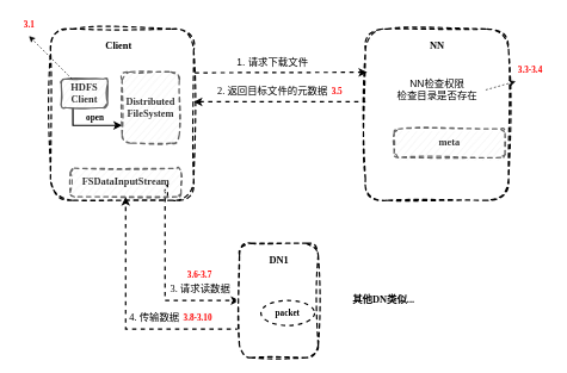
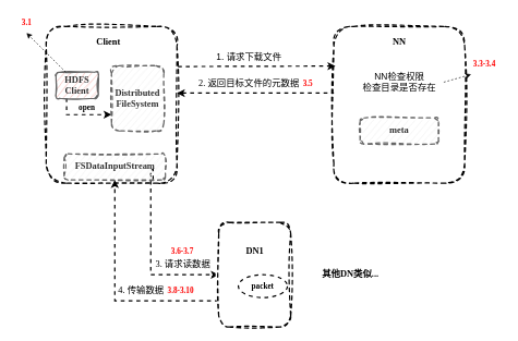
  <mxCell id="0" />
  <mxCell id="1" parent="0" />
  <mxCell id="2" value="" style="rounded=1;whiteSpace=wrap;html=1;sketch=1;curveFitting=1;jiggle=2;dashed=1;strokeWidth=2;" parent="1" vertex="1"><mxGeometry x="70" y="40" width="200" height="240" as="geometry" /></mxCell>
  <mxCell id="3" value="&lt;b&gt;&lt;font style=&quot;font-size: 14px;&quot; face=&quot;Times New Roman&quot;&gt;Client&lt;/font&gt;&lt;/b&gt;" style="text;html=1;align=center;verticalAlign=middle;resizable=0;points=[];autosize=1;strokeColor=none;fillColor=none;" parent="1" vertex="1"><mxGeometry x="135" y="50" width="60" height="30" as="geometry" /></mxCell>
- <mxCell id="4" style="edgeStyle=orthogonalEdgeStyle;rounded=0;orthogonalLoop=1;jettySize=auto;html=1;exitX=0.25;exitY=1;exitDx=0;exitDy=0;entryX=0;entryY=0.75;entryDx=0;entryDy=0;strokeWidth=2;dashed=0;" parent="1" source="5" target="6" edge="1"><mxGeometry relative="1" as="geometry" /></mxCell>
- <mxCell id="5" value="&lt;b&gt;&lt;font style=&quot;font-size: 14px;&quot; face=&quot;Times New Roman&quot;&gt;HDFS &lt;br&gt;Client&lt;/font&gt;&lt;/b&gt;" style="rounded=1;whiteSpace=wrap;html=1;sketch=1;curveFitting=1;jiggle=2;strokeWidth=2;fillColor=#f5f5f5;strokeColor=#666666;fontColor=#333333;" parent="1" vertex="1"><mxGeometry x="85" y="110" width="65" height="40" as="geometry" /></mxCell>
+ <mxCell id="4" style="edgeStyle=orthogonalEdgeStyle;rounded=0;orthogonalLoop=1;jettySize=auto;html=1;exitX=0.25;exitY=1;exitDx=0;exitDy=0;entryX=0;entryY=0.75;entryDx=0;entryDy=0;strokeWidth=2;dashed=1;" parent="1" source="5" target="6" edge="1"><mxGeometry relative="1" as="geometry" /></mxCell>
+ <mxCell id="5" value="&lt;b&gt;&lt;font style=&quot;font-size: 14px;&quot; face=&quot;Times New Roman&quot;&gt;HDFS &lt;br&gt;Client&lt;/font&gt;&lt;/b&gt;" style="rounded=1;whiteSpace=wrap;html=1;sketch=1;curveFitting=1;jiggle=2;strokeWidth=2;fillColor=#f8cecc;strokeColor=#666666;fontColor=#333333;" parent="1" vertex="1"><mxGeometry x="85" y="110" width="65" height="40" as="geometry" /></mxCell>
  <mxCell id="6" value="&lt;b style=&quot;font-size: 14px;&quot;&gt;&lt;font style=&quot;font-size: 14px;&quot; face=&quot;Times New Roman&quot;&gt;Distributed&lt;br&gt;FileSystem&lt;/font&gt;&lt;/b&gt;" style="rounded=1;whiteSpace=wrap;html=1;strokeWidth=2;dashed=1;fillColor=#f5f5f5;fontColor=#333333;strokeColor=#666666;sketch=1;curveFitting=1;jiggle=2;" parent="1" vertex="1"><mxGeometry x="170" y="100" width="80" height="100" as="geometry" /></mxCell>
  <mxCell id="7" style="edgeStyle=orthogonalEdgeStyle;rounded=0;orthogonalLoop=1;jettySize=auto;html=1;exitX=0.878;exitY=0.983;exitDx=0;exitDy=0;entryX=0;entryY=0.5;entryDx=0;entryDy=0;dashed=1;strokeWidth=2;exitPerimeter=0;" parent="1" source="8" target="22" edge="1"><mxGeometry relative="1" as="geometry"><Array as="points"><mxPoint x="230" y="259" /><mxPoint x="230" y="420" /></Array></mxGeometry></mxCell>
  <mxCell id="8" value="&lt;font face=&quot;Times New Roman&quot;&gt;&lt;span style=&quot;font-size: 14px;&quot;&gt;&lt;b&gt;FSDataInputStream&lt;/b&gt;&lt;/span&gt;&lt;/font&gt;" style="rounded=1;whiteSpace=wrap;html=1;sketch=1;curveFitting=1;jiggle=2;strokeWidth=2;fillColor=#f5f5f5;strokeColor=#666666;fontColor=#333333;dashed=1;" parent="1" vertex="1"><mxGeometry x="97.5" y="235" width="155" height="40" as="geometry" /></mxCell>
  <mxCell id="9" value="" style="rounded=1;whiteSpace=wrap;html=1;sketch=1;curveFitting=1;jiggle=2;dashed=1;strokeWidth=2;" parent="1" vertex="1"><mxGeometry x="510" y="40" width="200" height="240" as="geometry" /></mxCell>
  <mxCell id="10" value="&lt;font face=&quot;Times New Roman&quot;&gt;&lt;span style=&quot;font-size: 14px;&quot;&gt;&lt;b&gt;NN&lt;/b&gt;&lt;/span&gt;&lt;/font&gt;" style="text;html=1;align=center;verticalAlign=middle;resizable=0;points=[];autosize=1;strokeColor=none;fillColor=none;" parent="1" vertex="1"><mxGeometry x="590" y="50" width="40" height="30" as="geometry" /></mxCell>
  <mxCell id="11" value="" style="endArrow=classic;html=1;rounded=0;exitX=1.008;exitY=0.164;exitDx=0;exitDy=0;exitPerimeter=0;entryX=0.012;entryY=0.161;entryDx=0;entryDy=0;entryPerimeter=0;strokeWidth=2;dashed=1;" parent="1" edge="1"><mxGeometry width="50" height="50" relative="1" as="geometry"><mxPoint x="271.6" y="101.36" as="sourcePoint" /><mxPoint x="512.4" y="100.64" as="targetPoint" /></mxGeometry></mxCell>
  <mxCell id="12" value="&lt;font style=&quot;font-size: 14px;&quot;&gt;1. 请求下载文件&lt;/font&gt;" style="text;html=1;align=center;verticalAlign=middle;resizable=0;points=[];autosize=1;strokeColor=none;fillColor=none;" parent="1" vertex="1"><mxGeometry x="320" y="72" width="120" height="30" as="geometry" /></mxCell>
  <mxCell id="13" value="&lt;b&gt;&lt;font face=&quot;Times New Roman&quot;&gt;open&lt;/font&gt;&lt;/b&gt;" style="text;html=1;align=center;verticalAlign=middle;resizable=0;points=[];autosize=1;strokeColor=none;fillColor=none;strokeWidth=2;dashed=1;" parent="1" vertex="1"><mxGeometry x="107" y="149" width="50" height="30" as="geometry" /></mxCell>
  <mxCell id="14" value="" style="endArrow=classic;html=1;rounded=0;dashed=1;" parent="1" edge="1"><mxGeometry width="50" height="50" relative="1" as="geometry"><mxPoint x="100" y="110" as="sourcePoint" /><mxPoint x="40" y="50" as="targetPoint" /></mxGeometry></mxCell>
  <mxCell id="15" value="&lt;b&gt;&lt;font color=&quot;#ff0000&quot; face=&quot;Times New Roman&quot;&gt;3.1&lt;/font&gt;&lt;/b&gt;" style="text;html=1;align=center;verticalAlign=middle;resizable=0;points=[];autosize=1;strokeColor=none;fillColor=none;" parent="1" vertex="1"><mxGeometry x="20" y="20" width="40" height="30" as="geometry" /></mxCell>
  <mxCell id="16" value="&lt;font style=&quot;font-size: 14px;&quot;&gt;NN检查权限&lt;br&gt;检查目录是否存在&lt;br&gt;&lt;/font&gt;" style="text;html=1;align=center;verticalAlign=middle;resizable=0;points=[];autosize=1;strokeColor=none;fillColor=none;" parent="1" vertex="1"><mxGeometry x="540" y="99" width="140" height="50" as="geometry" /></mxCell>
  <mxCell id="17" value="" style="endArrow=classic;html=1;rounded=0;dashed=1;exitX=0.986;exitY=0.527;exitDx=0;exitDy=0;exitPerimeter=0;" parent="1" source="16" edge="1"><mxGeometry width="50" height="50" relative="1" as="geometry"><mxPoint x="460" y="270" as="sourcePoint" /><mxPoint x="720" y="113.484" as="targetPoint" /></mxGeometry></mxCell>
  <mxCell id="18" value="" style="endArrow=none;html=1;rounded=0;exitX=1.008;exitY=0.164;exitDx=0;exitDy=0;exitPerimeter=0;entryX=0.012;entryY=0.161;entryDx=0;entryDy=0;entryPerimeter=0;strokeWidth=2;dashed=1;endFill=0;startArrow=classic;startFill=1;" parent="1" edge="1"><mxGeometry width="50" height="50" relative="1" as="geometry"><mxPoint x="270" y="142" as="sourcePoint" /><mxPoint x="510" y="142" as="targetPoint" /></mxGeometry></mxCell>
  <mxCell id="19" value="&lt;font face=&quot;Times New Roman&quot;&gt;&lt;span style=&quot;font-size: 14px;&quot;&gt;2. 返回目标文件的元数据&lt;/span&gt;&lt;/font&gt;" style="text;html=1;align=center;verticalAlign=middle;resizable=0;points=[];autosize=1;strokeColor=none;fillColor=none;" parent="1" vertex="1"><mxGeometry x="290" y="112" width="180" height="30" as="geometry" /></mxCell>
- <mxCell id="20" value="&lt;font face=&quot;Times New Roman&quot;&gt;&lt;span style=&quot;font-size: 14px;&quot;&gt;&lt;b&gt;meta&lt;/b&gt;&lt;/span&gt;&lt;/font&gt;" style="rounded=1;whiteSpace=wrap;html=1;sketch=1;curveFitting=1;jiggle=2;strokeWidth=2;fillColor=#f5f5f5;strokeColor=#666666;fontColor=#333333;dashed=1;" parent="1" vertex="1"><mxGeometry x="550" y="180" width="155" height="40" as="geometry" /></mxCell>
+ <mxCell id="20" value="&lt;font face=&quot;Times New Roman&quot;&gt;&lt;span style=&quot;font-size: 14px;&quot;&gt;&lt;b&gt;meta&lt;/b&gt;&lt;/span&gt;&lt;/font&gt;" style="rounded=1;whiteSpace=wrap;html=1;sketch=1;curveFitting=1;jiggle=2;strokeWidth=2;fillColor=#f5f5f5;strokeColor=#666666;fontColor=#333333;dashed=1;" parent="1" vertex="1"><mxGeometry x="550" y="180" width="120" height="40" as="geometry" /></mxCell>
  <mxCell id="21" style="edgeStyle=orthogonalEdgeStyle;rounded=0;orthogonalLoop=1;jettySize=auto;html=1;exitX=0;exitY=0.75;exitDx=0;exitDy=0;entryX=0.5;entryY=1;entryDx=0;entryDy=0;strokeWidth=2;dashed=1;" parent="1" source="22" target="8" edge="1"><mxGeometry relative="1" as="geometry" /></mxCell>
  <mxCell id="22" value="" style="rounded=1;whiteSpace=wrap;html=1;sketch=1;curveFitting=1;jiggle=2;dashed=1;strokeWidth=2;" parent="1" vertex="1"><mxGeometry x="334" y="340" width="110" height="160" as="geometry" /></mxCell>
- <mxCell id="23" value="&lt;font face=&quot;Times New Roman&quot;&gt;&lt;span style=&quot;font-size: 14px;&quot;&gt;&lt;b&gt;DN1&lt;/b&gt;&lt;/span&gt;&lt;/font&gt;" style="text;html=1;align=center;verticalAlign=middle;resizable=0;points=[];autosize=1;strokeColor=none;fillColor=none;" parent="1" vertex="1"><mxGeometry x="364" y="350" width="50" height="30" as="geometry" /></mxCell>
+ <mxCell id="23" value="&lt;font face=&quot;Times New Roman&quot;&gt;&lt;span style=&quot;font-size: 14px;&quot;&gt;&lt;b&gt;DN1&lt;/b&gt;&lt;/span&gt;&lt;/font&gt;" style="text;html=1;align=center;verticalAlign=middle;resizable=0;points=[];autosize=1;strokeColor=none;fillColor=none;" parent="1" vertex="1"><mxGeometry x="364" y="370" width="50" height="30" as="geometry" /></mxCell>
  <mxCell id="24" value="&lt;font face=&quot;Times New Roman&quot;&gt;&lt;span style=&quot;font-size: 14px;&quot;&gt;&lt;b&gt;其他DN类似...&lt;/b&gt;&lt;/span&gt;&lt;/font&gt;" style="text;html=1;align=center;verticalAlign=middle;resizable=0;points=[];autosize=1;strokeColor=none;fillColor=none;" parent="1" vertex="1"><mxGeometry x="480" y="405" width="110" height="30" as="geometry" /></mxCell>
  <mxCell id="25" value="&lt;font face=&quot;Times New Roman&quot; style=&quot;font-size: 14px;&quot;&gt;3. 请求读数据&lt;br&gt;&lt;/font&gt;" style="text;html=1;align=center;verticalAlign=middle;resizable=0;points=[];autosize=1;strokeColor=none;fillColor=none;" parent="1" vertex="1"><mxGeometry x="224" y="390" width="110" height="30" as="geometry" /></mxCell>
  <mxCell id="26" value="&lt;font face=&quot;Times New Roman&quot;&gt;&lt;b&gt;packet&lt;/b&gt;&lt;/font&gt;" style="ellipse;whiteSpace=wrap;html=1;aspect=fixed;dashed=1;strokeWidth=2;" parent="1" vertex="1"><mxGeometry x="364" y="420" width="75" height="35" as="geometry" /></mxCell>
  <mxCell id="27" value="&lt;font face=&quot;Times New Roman&quot; style=&quot;font-size: 14px;&quot;&gt;4. 传输数据&lt;br&gt;&lt;/font&gt;" style="text;html=1;align=center;verticalAlign=middle;resizable=0;points=[];autosize=1;strokeColor=none;fillColor=none;" parent="1" vertex="1"><mxGeometry x="170" y="430" width="90" height="30" as="geometry" /></mxCell>
  <mxCell id="28" value="&lt;b&gt;&lt;font color=&quot;#ff0000&quot; face=&quot;Times New Roman&quot;&gt;3.3-3.4&lt;/font&gt;&lt;/b&gt;" style="text;html=1;align=center;verticalAlign=middle;resizable=0;points=[];autosize=1;strokeColor=none;fillColor=none;" vertex="1" parent="1"><mxGeometry x="710" y="82" width="60" height="30" as="geometry" /></mxCell>
  <mxCell id="29" value="&lt;b&gt;&lt;font color=&quot;#ff0000&quot; face=&quot;Times New Roman&quot;&gt;3.5&lt;/font&gt;&lt;/b&gt;" style="text;html=1;align=center;verticalAlign=middle;resizable=0;points=[];autosize=1;strokeColor=none;fillColor=none;" vertex="1" parent="1"><mxGeometry x="450" y="112" width="40" height="30" as="geometry" /></mxCell>
  <mxCell id="30" value="&lt;b&gt;&lt;font color=&quot;#ff0000&quot; face=&quot;Times New Roman&quot;&gt;3.6-3.7&lt;/font&gt;&lt;/b&gt;" style="text;html=1;align=center;verticalAlign=middle;resizable=0;points=[];autosize=1;strokeColor=none;fillColor=none;" vertex="1" parent="1"><mxGeometry x="247.5" y="370" width="60" height="30" as="geometry" /></mxCell>
  <mxCell id="31" value="&lt;b style=&quot;border-color: var(--border-color); color: rgb(0, 0, 0); font-family: Helvetica; font-size: 12px; font-style: normal; font-variant-ligatures: normal; font-variant-caps: normal; letter-spacing: normal; orphans: 2; text-align: center; text-indent: 0px; text-transform: none; widows: 2; word-spacing: 0px; -webkit-text-stroke-width: 0px; background-color: rgb(251, 251, 251); text-decoration-thickness: initial; text-decoration-style: initial; text-decoration-color: initial;&quot;&gt;&lt;font style=&quot;border-color: var(--border-color);&quot; color=&quot;#ff0000&quot; face=&quot;Times New Roman&quot;&gt;3.8-3.10&lt;/font&gt;&lt;/b&gt;" style="text;whiteSpace=wrap;html=1;" vertex="1" parent="1"><mxGeometry x="254" y="430" width="70" height="40" as="geometry" /></mxCell>
